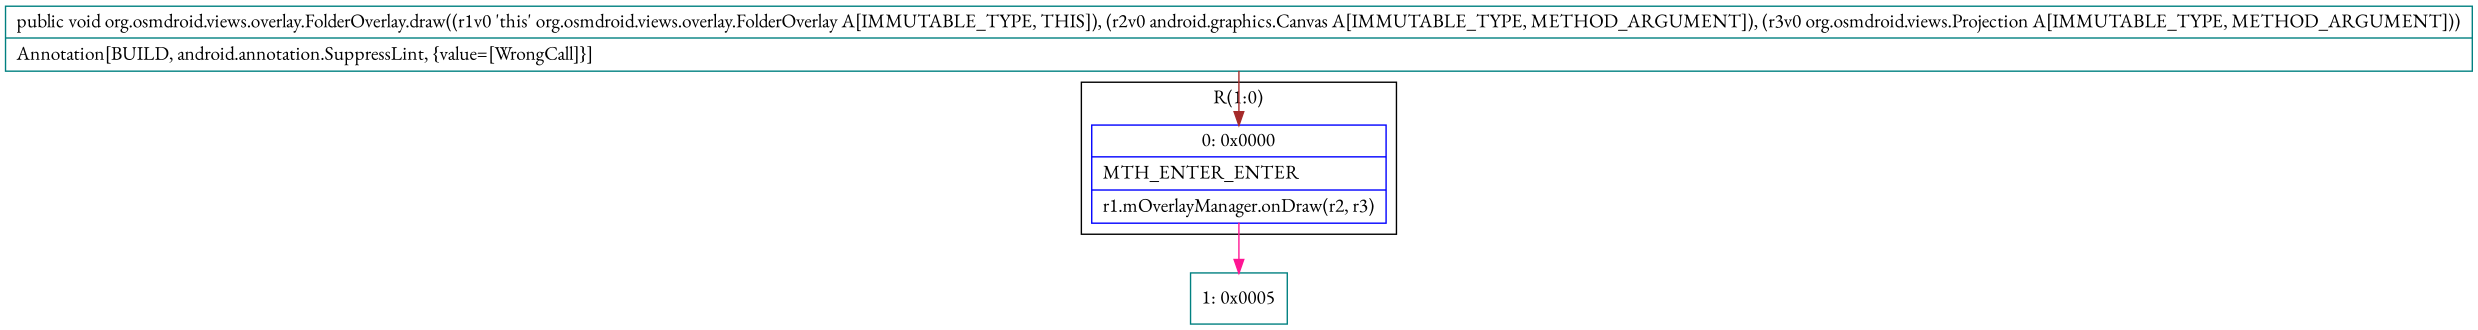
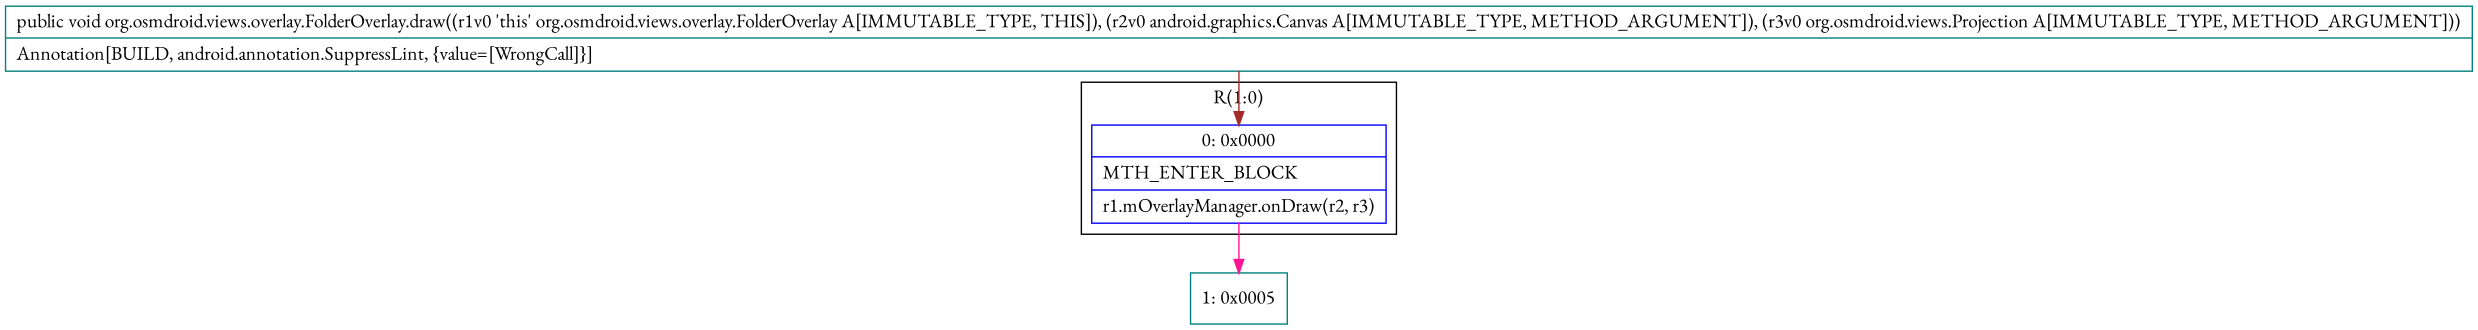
  digraph {
    fontname="EB Garamond"
    node [color=teal shape=record fontname="EB Garamond"]
    edge [fontname="EB Garamond"]
-   n1 [color=blue label="{0\:\ 0x0000|MTH_ENTER_ENTER\l|r1.mOverlayManager.onDraw(r2, r3)\l}"]
+   n1 [color=blue label="{0\:\ 0x0000|MTH_ENTER_BLOCK\l|r1.mOverlayManager.onDraw(r2, r3)\l}"]
    n2 [label="{1\:\ 0x0005}"]
    n3 [label="{public void org.osmdroid.views.overlay.FolderOverlay.draw((r1v0 'this' org.osmdroid.views.overlay.FolderOverlay A[IMMUTABLE_TYPE, THIS]), (r2v0 android.graphics.Canvas A[IMMUTABLE_TYPE, METHOD_ARGUMENT]), (r3v0 org.osmdroid.views.Projection A[IMMUTABLE_TYPE, METHOD_ARGUMENT]))  | Annotation[BUILD, android.annotation.SuppressLint, \{value=[WrongCall]\}]\l}"]
    subgraph cluster_1 {
      label="R(1:0)"
      n1
    }
    n1 -> n2 [color=deeppink]
    n3 -> n1 [color=brown]
  }
